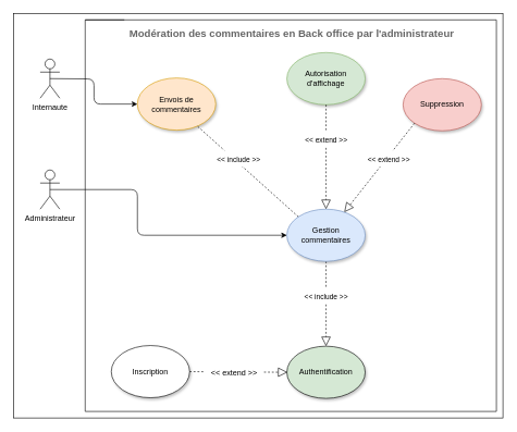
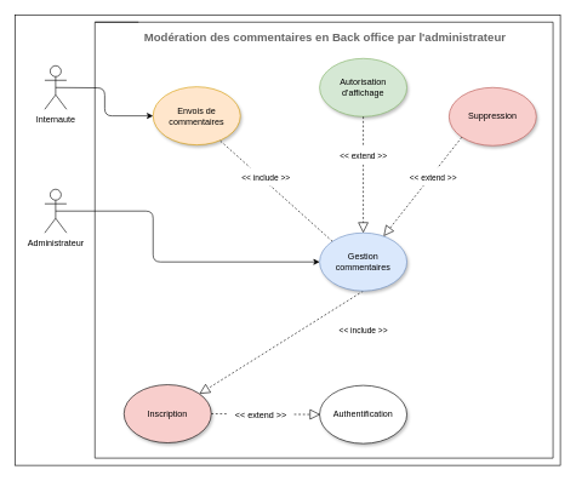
  <mxCell id="0" />
  <mxCell id="1" parent="0" />
  <mxCell id="2" value="" style="rounded=0;whiteSpace=wrap;html=1;fillColor=none;" parent="1" vertex="1"><mxGeometry x="20" y="20" width="750" height="620" as="geometry" /></mxCell>
  <mxCell id="3" value="" style="shape=folder;fontStyle=1;spacingTop=10;tabWidth=40;tabHeight=0;tabPosition=left;html=1;" parent="1" vertex="1"><mxGeometry x="130" y="30" width="630" height="600" as="geometry" /></mxCell>
  <mxCell id="4" style="edgeStyle=orthogonalEdgeStyle;rounded=1;orthogonalLoop=1;jettySize=auto;html=1;exitX=0.5;exitY=0.5;exitDx=0;exitDy=0;exitPerimeter=0;shadow=0;" parent="1" source="5" target="9" edge="1"><mxGeometry relative="1" as="geometry"><Array as="points"><mxPoint x="210" y="290" /><mxPoint x="210" y="360" /></Array></mxGeometry></mxCell>
  <mxCell id="5" value="Administrateur" style="shape=umlActor;verticalLabelPosition=bottom;verticalAlign=top;html=1;" parent="1" vertex="1"><mxGeometry x="61" y="260" width="30" height="60" as="geometry" /></mxCell>
  <mxCell id="6" value="Autorisation d'affichage" style="ellipse;whiteSpace=wrap;html=1;fillColor=#d5e8d4;strokeColor=#82b366;shadow=1;" parent="1" vertex="1"><mxGeometry x="439" y="80" width="120" height="80" as="geometry" /></mxCell>
- <mxCell id="7" value="" style="endArrow=block;dashed=1;endFill=0;endSize=12;html=1;exitX=0.5;exitY=1;exitDx=0;exitDy=0;" parent="1" source="9" target="10" edge="1"><mxGeometry width="160" relative="1" as="geometry"><mxPoint x="410" y="320" as="sourcePoint" /><mxPoint x="500" y="320" as="targetPoint" /></mxGeometry></mxCell>
+ <mxCell id="7" value="" style="endArrow=block;dashed=1;endFill=0;endSize=12;html=1;exitX=0.5;exitY=1;exitDx=0;exitDy=0;" parent="1" source="9" target="16" edge="1"><mxGeometry width="160" relative="1" as="geometry"><mxPoint x="410" y="320" as="sourcePoint" /><mxPoint x="500" y="320" as="targetPoint" /></mxGeometry></mxCell>
  <mxCell id="8" value="&lt;div&gt;&lt;font style=&quot;font-size: 16px&quot; color=&quot;#666666&quot;&gt;&lt;b&gt;Modération des commentaires en Back office par l'administrateur&lt;/b&gt;&lt;/font&gt;&lt;/div&gt;" style="text;html=1;align=left;" parent="1" vertex="1"><mxGeometry x="195.58" y="34" width="498.84" height="30" as="geometry" /></mxCell>
  <mxCell id="9" value="Gestion commentaires" style="ellipse;whiteSpace=wrap;html=1;fillColor=#dae8fc;strokeColor=#6c8ebf;shadow=1;" parent="1" vertex="1"><mxGeometry x="439" y="320" width="120" height="80" as="geometry" /></mxCell>
- <mxCell id="10" value="Authentification" style="ellipse;whiteSpace=wrap;html=1;shadow=1;fillColor=#d5e8d4;" parent="1" vertex="1"><mxGeometry x="439" y="530" width="120" height="80" as="geometry" /></mxCell>
+ <mxCell id="10" value="Authentification" style="ellipse;whiteSpace=wrap;html=1;shadow=1;" parent="1" vertex="1"><mxGeometry x="439" y="530" width="120" height="80" as="geometry" /></mxCell>
  <mxCell id="11" value="Suppression" style="ellipse;whiteSpace=wrap;html=1;shadow=1;fillColor=#f8cecc;strokeColor=#b85450;" parent="1" vertex="1"><mxGeometry x="617" y="120" width="120" height="80" as="geometry" /></mxCell>
  <mxCell id="12" value="" style="endArrow=block;dashed=1;endFill=0;endSize=12;html=1;exitX=0;exitY=1;exitDx=0;exitDy=0;" parent="1" source="11" target="9" edge="1"><mxGeometry width="160" relative="1" as="geometry"><mxPoint x="499" y="320" as="sourcePoint" /><mxPoint x="551.426" y="341.716" as="targetPoint" /><Array as="points" /></mxGeometry></mxCell>
  <mxCell id="13" value="" style="endArrow=block;dashed=1;endFill=0;endSize=12;html=1;exitX=0.5;exitY=1;exitDx=0;exitDy=0;entryX=0.5;entryY=0;entryDx=0;entryDy=0;" parent="1" source="6" target="9" edge="1"><mxGeometry width="160" relative="1" as="geometry"><mxPoint x="627.574" y="233.284" as="sourcePoint" /><mxPoint x="499" y="160" as="targetPoint" /><Array as="points" /></mxGeometry></mxCell>
  <mxCell id="14" value="&lt;font style=&quot;font-size: 11px&quot;&gt;&amp;lt;&amp;lt; extend &amp;gt;&amp;gt;&lt;/font&gt;" style="text;html=1;align=center;fillColor=#ffffff;" parent="1" vertex="1"><mxGeometry x="550" width="90" height="25" as="geometry" y="230" /></mxCell>
  <mxCell id="15" value="&lt;font style=&quot;font-size: 11px&quot;&gt;&amp;lt;&amp;lt; extend &amp;gt;&amp;gt;&lt;/font&gt;" style="text;html=1;align=center;fillColor=#ffffff;" parent="1" vertex="1"><mxGeometry x="454" y="200" width="90" height="25" as="geometry" /></mxCell>
- <mxCell id="16" value="Inscription" style="ellipse;whiteSpace=wrap;html=1;shadow=1;" parent="1" vertex="1"><mxGeometry x="170" y="529" width="120" height="80" as="geometry" /></mxCell>
+ <mxCell id="16" value="Inscription" style="ellipse;whiteSpace=wrap;html=1;shadow=1;fillColor=#f8cecc;" parent="1" vertex="1"><mxGeometry x="170" y="529" width="120" height="80" as="geometry" /></mxCell>
  <mxCell id="17" value="" style="endArrow=block;dashed=1;endFill=0;endSize=12;html=1;exitX=1;exitY=0.5;exitDx=0;exitDy=0;" parent="1" source="16" edge="1"><mxGeometry width="160" relative="1" as="geometry"><mxPoint x="330" y="570" as="sourcePoint" /><mxPoint x="440" y="570" as="targetPoint" /></mxGeometry></mxCell>
  <mxCell id="18" value="&amp;lt;&amp;lt; extend &amp;gt;&amp;gt;" style="text;html=1;align=center;fillColor=#ffffff;" parent="1" vertex="1"><mxGeometry x="313" y="556.5" width="89" height="25" as="geometry" /></mxCell>
  <mxCell id="19" value="&lt;font style=&quot;font-size: 11px&quot;&gt;&amp;lt;&amp;lt; include &amp;gt;&amp;gt;&lt;/font&gt;" style="text;html=1;align=center;fillColor=#ffffff;" parent="1" vertex="1"><mxGeometry x="454" y="440" width="90" height="25" as="geometry" /></mxCell>
  <mxCell id="20" value="Internaute" style="shape=umlActor;verticalLabelPosition=bottom;verticalAlign=top;html=1;" vertex="1" parent="1"><mxGeometry x="61" y="90" width="30" height="60" as="geometry" /></mxCell>
  <mxCell id="21" style="edgeStyle=orthogonalEdgeStyle;rounded=1;orthogonalLoop=1;jettySize=auto;html=1;exitX=0.5;exitY=0.5;exitDx=0;exitDy=0;exitPerimeter=0;shadow=0;entryX=0;entryY=0.5;entryDx=0;entryDy=0;" edge="1" parent="1" target="22"><mxGeometry relative="1" as="geometry"><Array as="points" /><mxPoint x="76" y="120" as="sourcePoint" /><mxPoint x="220" y="120" as="targetPoint" /></mxGeometry></mxCell>
  <mxCell id="22" value="Envois de commentaires" style="ellipse;whiteSpace=wrap;html=1;fillColor=#ffe6cc;strokeColor=#d79b00;shadow=1;" vertex="1" parent="1"><mxGeometry x="210" y="119" width="120" height="80" as="geometry" /></mxCell>
  <mxCell id="23" value="" style="endArrow=none;dashed=1;endFill=0;endSize=12;html=1;entryX=0.767;entryY=0.925;entryDx=0;entryDy=0;exitX=0;exitY=0;exitDx=0;exitDy=0;entryPerimeter=0;" edge="1" parent="1" source="9" target="22"><mxGeometry width="160" relative="1" as="geometry"><mxPoint x="420.58" y="220" as="sourcePoint" /><mxPoint x="249.58" y="220" as="targetPoint" /></mxGeometry></mxCell>
  <mxCell id="24" value="&lt;font style=&quot;font-size: 11px&quot;&gt;&amp;lt;&amp;lt; include &amp;gt;&amp;gt;&lt;/font&gt;" style="text;html=1;align=center;fillColor=#ffffff;" vertex="1" parent="1"><mxGeometry x="320" width="90" height="25" as="geometry" y="230" /></mxCell>
